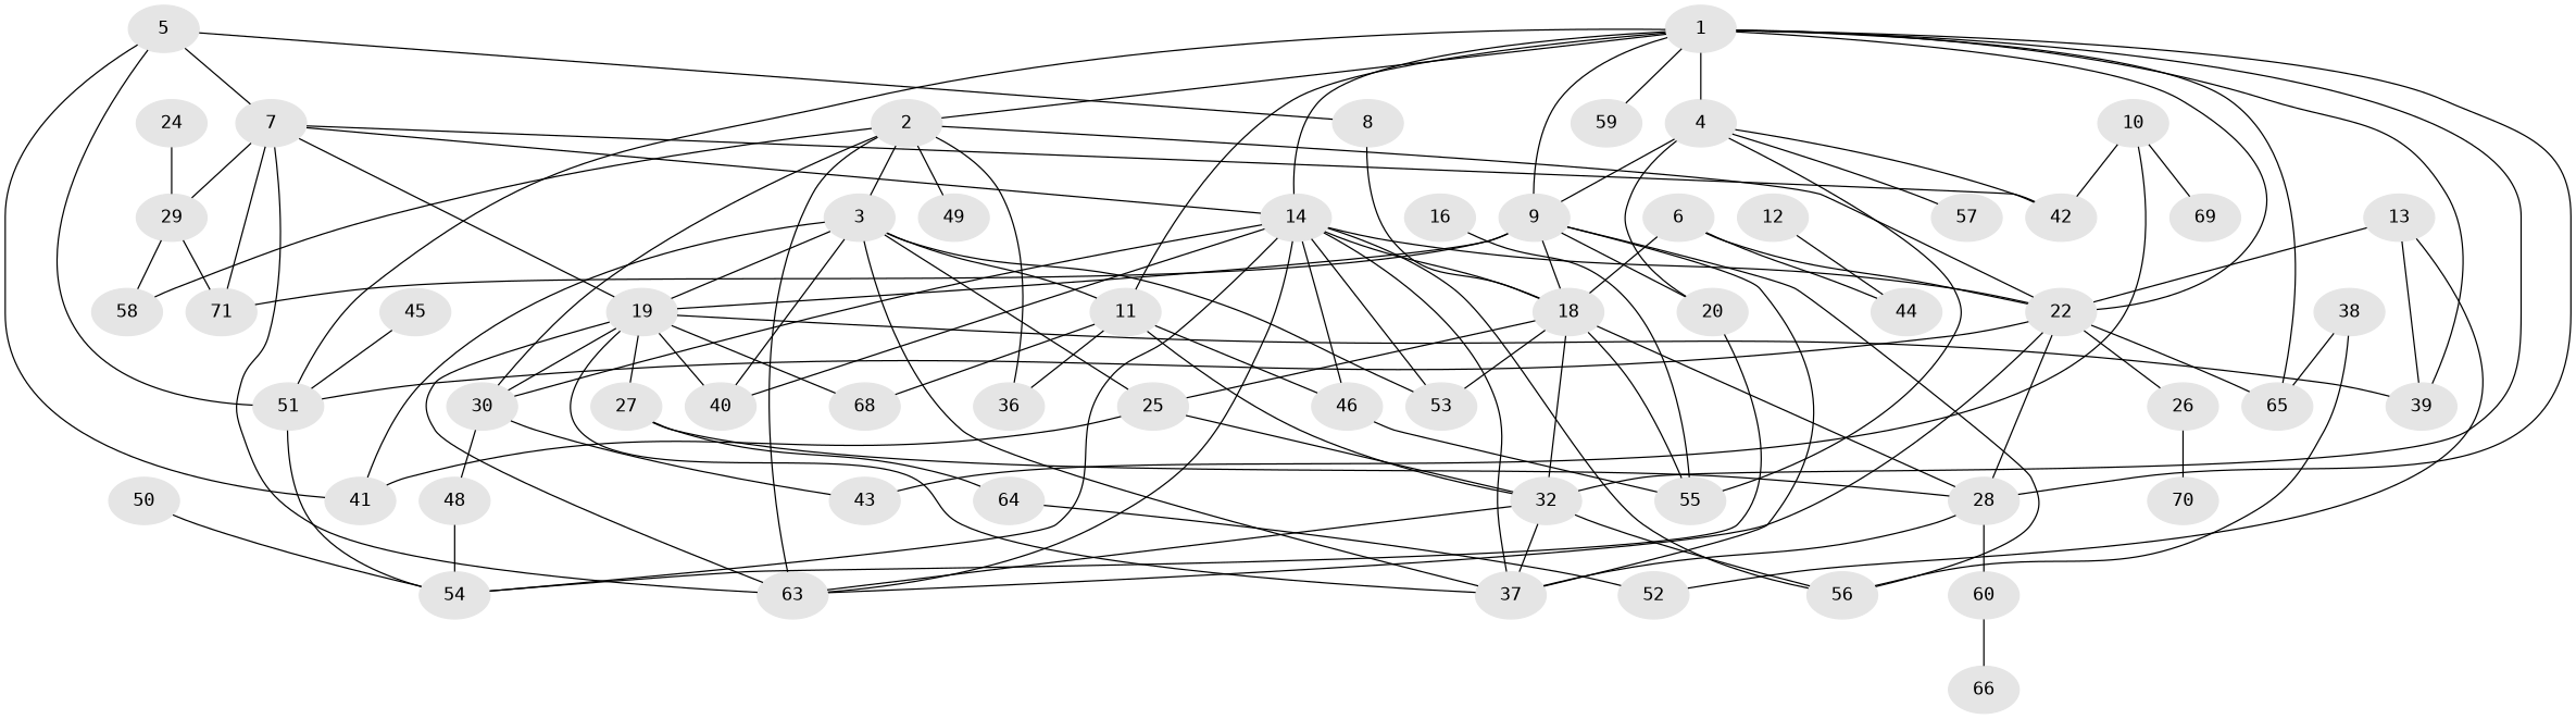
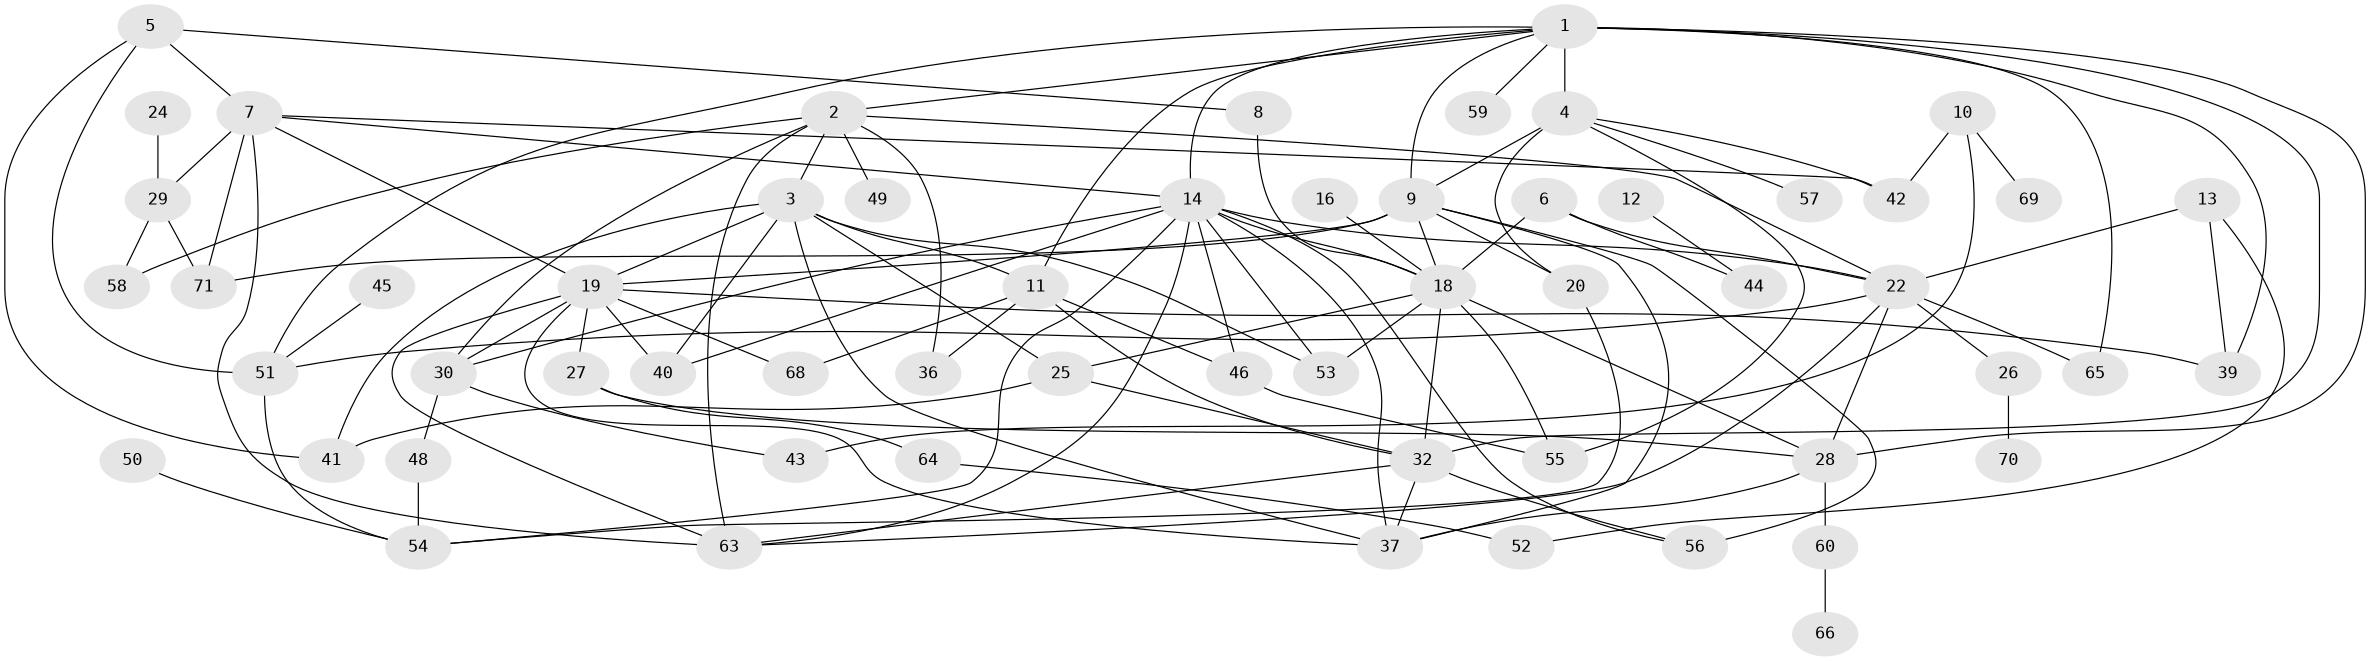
  graph {
    fontname="DejaVu Sans Mono"
    node [color=gray90 fontname="DejaVu Sans Mono" style=filled]
    edge [fontname="DejaVu Sans Mono" weight=1.0]
    1
    2
    4
    9
    11
    14
    22
    28
    32
    39
    51
    59
    65
    3
    30
    36
    49
    58
    63
    20
    55
    57
    n23 [label=42]
    19
    37
    18
    71
    56
    46
    68
    40
    53
    54
    26
    60
    25
    41
    43
    48
    27
    5
    7
    8
    29
    6
    44
    10
    69
    12
    13
    52
    16
    n53 [label=64]
    70
    24
    66
-   38
    45
    50
    1 -- 2
    1 -- 4 [weight=2.0]
    1 -- 9
    1 -- 11
    1 -- 14 [weight=2.0]
-   1 -- 22 [weight=2.0]
    1 -- 28
    1 -- 32
    1 -- 39
    1 -- 51
    1 -- 59
    1 -- 65
    2 -- 22
    2 -- 3
    2 -- 30
    2 -- 36 [weight=2.0]
    2 -- 49
    2 -- 58
    2 -- 63 [weight=2.0]
    4 -- 9 [weight=3.0]
    4 -- 20
    4 -- 55
    4 -- 57
    4 -- n23
    9 -- 20
    9 -- 19
    9 -- 37
    9 -- 18
    9 -- 71
    9 -- 56
    11 -- 32
    11 -- 36
    11 -- 46
    11 -- 68 [weight=2.0]
    14 -- 22
    14 -- 30
    14 -- 63
    14 -- 37
    14 -- 18 [weight=2.0]
    14 -- 56
    14 -- 46
    14 -- 40
    14 -- 53
    14 -- 54
    22 -- 28
    22 -- 51
    22 -- 65
    22 -- 63
    22 -- 26
    28 -- 37
    28 -- 60
    32 -- 63
    32 -- 37
    32 -- 56
    51 -- 54
    3 -- 11
    3 -- 19
    3 -- 37
    3 -- 40
    3 -- 53 [weight=2.0]
    3 -- 25
    3 -- 41
    30 -- 43
    30 -- 48
    20 -- 54
    19 -- 39
    19 -- 30
    19 -- 63
    19 -- 37
    19 -- 68
    19 -- 40
    19 -- 27
    18 -- 28
    18 -- 32
    18 -- 55
    18 -- 53
    18 -- 25
    46 -- 55
    26 -- 70
    60 -- 66
    25 -- 32
    25 -- 41 [weight=2.0]
    48 -- 54
    27 -- 28
    27 -- n53
    5 -- 51
    5 -- 41
    5 -- 7
    5 -- 8
    7 -- 14
    7 -- 63
    7 -- n23
    7 -- 19
    7 -- 71
    7 -- 29
    8 -- 18
    29 -- 58
    29 -- 71
    6 -- 22
    6 -- 18
    6 -- 44
    10 -- n23
    10 -- 43
    10 -- 69
    12 -- 44
    13 -- 22
    13 -- 39 [weight=2.0]
    13 -- 52
-   16 -- 55
+   16 -- 18
    n53 -- 52
    24 -- 29
-   38 -- 65
-   38 -- 56
    45 -- 51
    50 -- 54
  }
